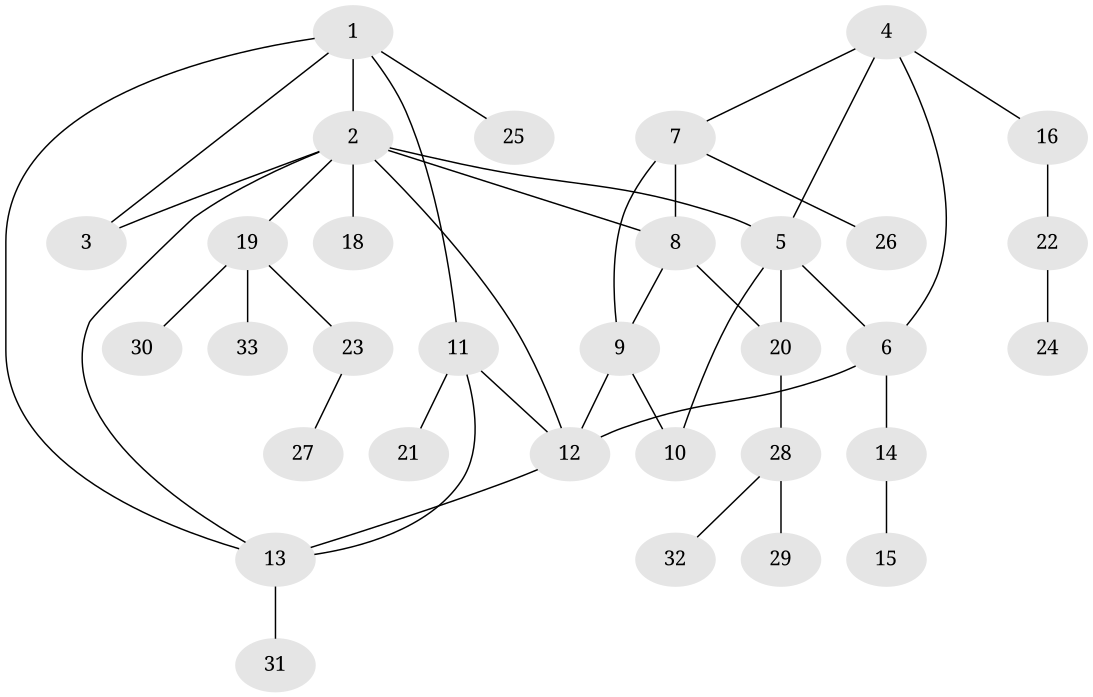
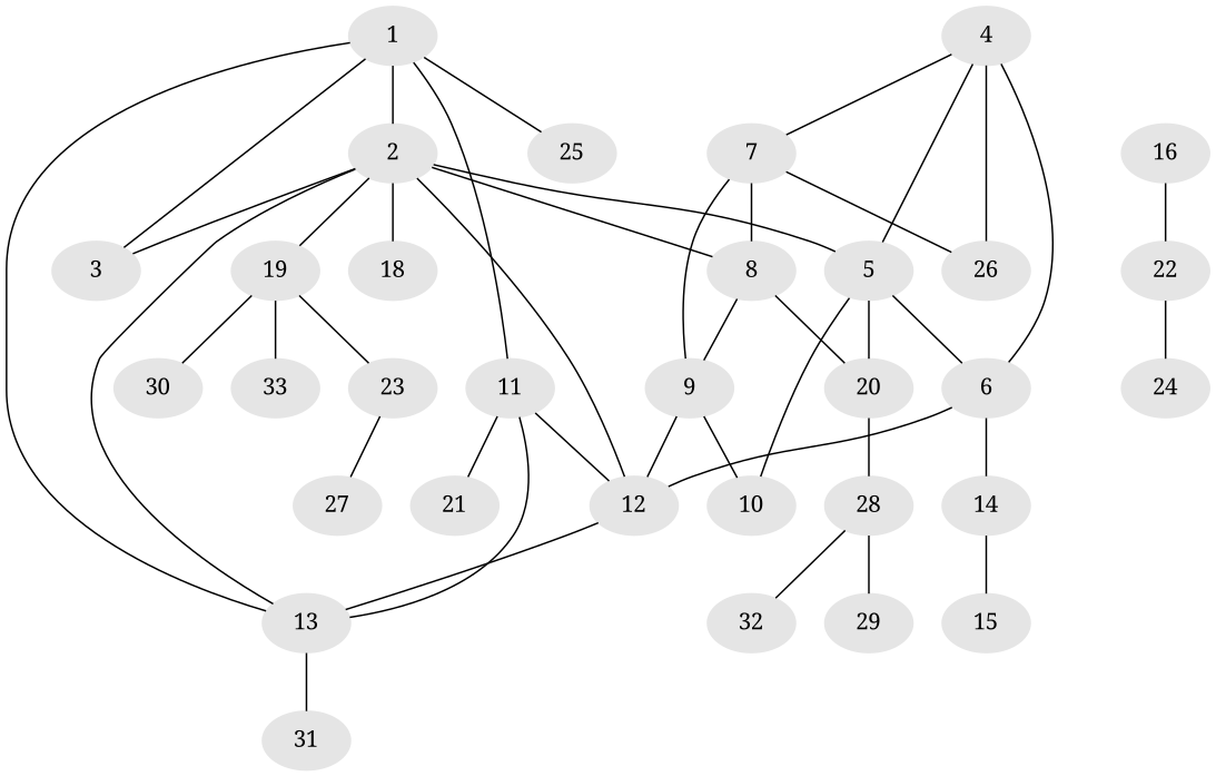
  graph {
    fontname="Noto Serif"
    node [color=gray90 fontname="Noto Serif" style=filled]
    edge [fontname="Noto Serif" weight=1.0]
    1
    2
    3
    11
    13
    25
    5
    8
    12
    18
    19
    21
    31
    10
    6
    20
    9
    23
    30
    33
    4
    7
    16
    14
    26
    22
    28
    15
    24
    27
    29
    32
    1 -- 2
    1 -- 3
    1 -- 11
    1 -- 13
    1 -- 25
    2 -- 3
    2 -- 13
    2 -- 5
    2 -- 8
    2 -- 12
    2 -- 18 [weight=4.0]
    2 -- 19
    11 -- 13
    11 -- 12
    11 -- 21 [weight=3.0]
    13 -- 31 [weight=2.0]
    5 -- 10
    5 -- 6
    5 -- 20
    8 -- 20
    8 -- 9
    12 -- 13
    19 -- 23
    19 -- 30
    19 -- 33
    6 -- 12
    6 -- 14
    20 -- 28
    9 -- 12
    9 -- 10
    23 -- 27
    4 -- 5
    4 -- 6
    4 -- 7
-   4 -- 16
+   4 -- 26
    7 -- 8 [weight=3.0]
    7 -- 9
    7 -- 26
    16 -- 22
    14 -- 15
    22 -- 24
    28 -- 29
    28 -- 32
  }
